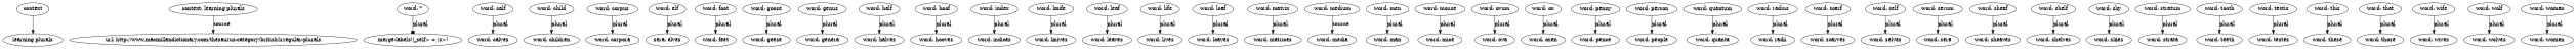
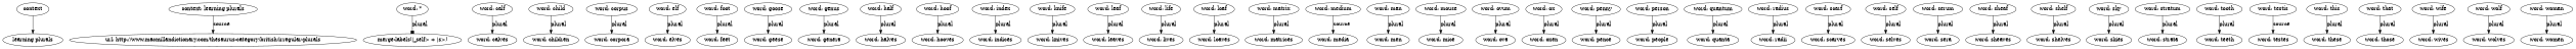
  digraph {
    edge [arrowhead=normal]
    context
    "learning plurals"
    "context: learning plurals"
    "url: http://www.macmillandictionary.com/thesaurus-category/british/irregular-plurals"
    "word: *"
    "merge-labels(|_self> + |s>)"
    "word: calf"
    "word: calves"
    "word: child"
    "word: children"
    "word: corpus"
    "word: corpora"
    "word: elf"
-   "word: elves" [label="sera: elves"]
+   "word: elves"
    "word: foot"
    "word: feet"
    "word: goose"
    "word: geese"
    "word: genus"
    "word: genera"
    "word: half"
    "word: halves"
    "word: hoof"
    "word: hooves"
    "word: index"
    "word: indices"
    "word: knife"
    "word: knives"
    "word: leaf"
    "word: leaves"
    "word: life"
    "word: lives"
    "word: loaf"
    "word: loaves"
    "word: matrix"
    "word: matrices"
    "word: medium"
    "word: media"
    "word: man"
    "word: men"
    "word: mouse"
    "word: mice"
    "word: ovum"
    "word: ova"
    "word: ox"
    "word: oxen"
    "word: penny"
    "word: pence"
    "word: person"
    "word: people"
    "word: quantum"
    "word: quanta"
    "word: radius"
    "word: radii"
    "word: scarf"
    "word: scarves"
    "word: self"
    "word: selves"
    "word: serum"
    "word: sera"
    "word: sheaf"
    "word: sheaves"
    "word: shelf"
    "word: shelves"
    "word: sky"
    "word: skies"
    "word: stratum"
    "word: strata"
    "word: tooth"
    "word: teeth"
    "word: testis"
    "word: testes"
    "word: this"
    "word: these"
    "word: that"
    "word: those"
    "word: wife"
    "word: wives"
    "word: wolf"
    "word: wolves"
    "word: woman"
    "word: women"
    context -> "learning plurals" [arrowhead=""]
    "context: learning plurals" -> "url: http://www.macmillandictionary.com/thesaurus-category/british/irregular-plurals" [label=source]
    "word: *" -> "merge-labels(|_self> + |s>)" [arrowhead=box label=plural]
    "word: calf" -> "word: calves" [label=plural]
    "word: child" -> "word: children" [label=plural]
    "word: corpus" -> "word: corpora" [label=plural]
    "word: elf" -> "word: elves" [label=plural]
    "word: foot" -> "word: feet" [label=plural]
    "word: goose" -> "word: geese" [label=plural]
    "word: genus" -> "word: genera" [label=plural]
    "word: half" -> "word: halves" [label=plural]
    "word: hoof" -> "word: hooves" [label=plural]
    "word: index" -> "word: indices" [label=plural]
    "word: knife" -> "word: knives" [label=plural]
    "word: leaf" -> "word: leaves" [label=plural]
    "word: life" -> "word: lives" [label=plural]
    "word: loaf" -> "word: loaves" [label=plural]
    "word: matrix" -> "word: matrices" [label=plural]
    "word: medium" -> "word: media" [label=source]
-   "word: men" -> "word: man" [label=plural]
+   "word: man" -> "word: men" [label=plural]
    "word: mouse" -> "word: mice" [label=plural]
    "word: ovum" -> "word: ova" [label=plural]
    "word: ox" -> "word: oxen" [label=plural]
    "word: penny" -> "word: pence" [label=plural]
    "word: person" -> "word: people" [label=plural]
    "word: quantum" -> "word: quanta" [label=plural]
    "word: radius" -> "word: radii" [label=plural]
    "word: scarf" -> "word: scarves" [label=plural]
    "word: self" -> "word: selves" [label=plural]
    "word: serum" -> "word: sera" [label=plural]
    "word: sheaf" -> "word: sheaves" [label=plural]
    "word: shelf" -> "word: shelves" [label=plural]
    "word: sky" -> "word: skies" [label=plural]
    "word: stratum" -> "word: strata" [label=plural]
    "word: tooth" -> "word: teeth" [label=plural]
-   "word: testis" -> "word: testes" [label=plural]
+   "word: testis" -> "word: testes" [label=source]
    "word: this" -> "word: these" [label=plural]
    "word: that" -> "word: those" [label=plural]
    "word: wife" -> "word: wives" [label=plural]
    "word: wolf" -> "word: wolves" [label=plural]
    "word: woman" -> "word: women" [label=plural]
  }
